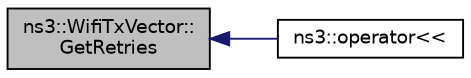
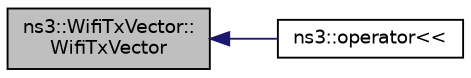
  digraph {
    rankdir=LR
    node [color=black fontname=Helvetica fontsize=10 shape=record style=filled]
-   n1 [fillcolor=grey75 fontcolor=black height=0.2 label="ns3::WifiTxVector::\lGetRetries" width=0.4]
+   n1 [fillcolor=grey75 fontcolor=black height=0.2 label="ns3::WifiTxVector::\lWifiTxVector" width=0.4]
    n2 [fillcolor=white height=0.2 label="ns3::operator\<\<" width=0.4]
    n1 -> n2 [color=midnightblue dir=back fontname=Helvetica fontsize=10 labelfontname=Helvetica labelfontsize=10 style=solid]
  }
